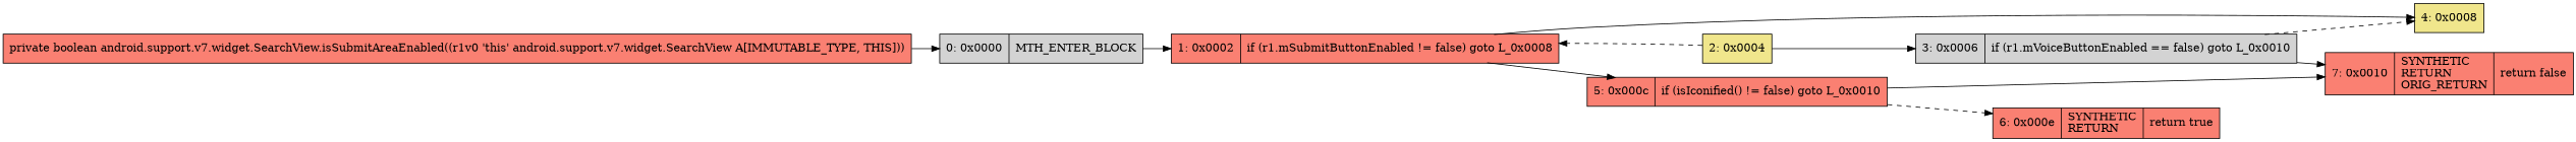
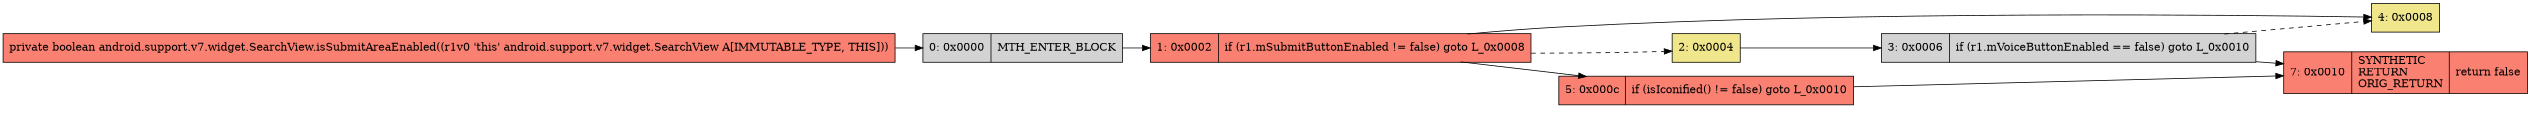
  digraph {
    rankdir=LR
    node [fillcolor=salmon shape=record style=filled]
    n1 [fillcolor=lightgrey label="{0\:\ 0x0000|MTH_ENTER_BLOCK\l}"]
    n2 [label="{1\:\ 0x0002|if (r1.mSubmitButtonEnabled != false) goto L_0x0008\l}"]
    n3 [fillcolor=khaki label="{2\:\ 0x0004}"]
    n4 [fillcolor=khaki label="{4\:\ 0x0008}"]
    n5 [label="{5\:\ 0x000c|if (isIconified() != false) goto L_0x0010\l}"]
    n6 [fillcolor=lightgrey label="{3\:\ 0x0006|if (r1.mVoiceButtonEnabled == false) goto L_0x0010\l}"]
    n7 [label="{7\:\ 0x0010|SYNTHETIC\lRETURN\lORIG_RETURN\l|return false\l}"]
-   n8 [label="{6\:\ 0x000e|SYNTHETIC\lRETURN\l|return true\l}"]
    n9 [label="{private boolean android.support.v7.widget.SearchView.isSubmitAreaEnabled((r1v0 'this' android.support.v7.widget.SearchView A[IMMUTABLE_TYPE, THIS])) }"]
    n1 -> n2
-   n3 -> n2 [style=dashed]
+   n2 -> n3 [style=dashed]
    n2 -> n4
    n2 -> n5
    n3 -> n6
    n5 -> n7
-   n5 -> n8 [style=dashed]
    n6 -> n4 [style=dashed]
    n6 -> n7
    n9 -> n1
  }
